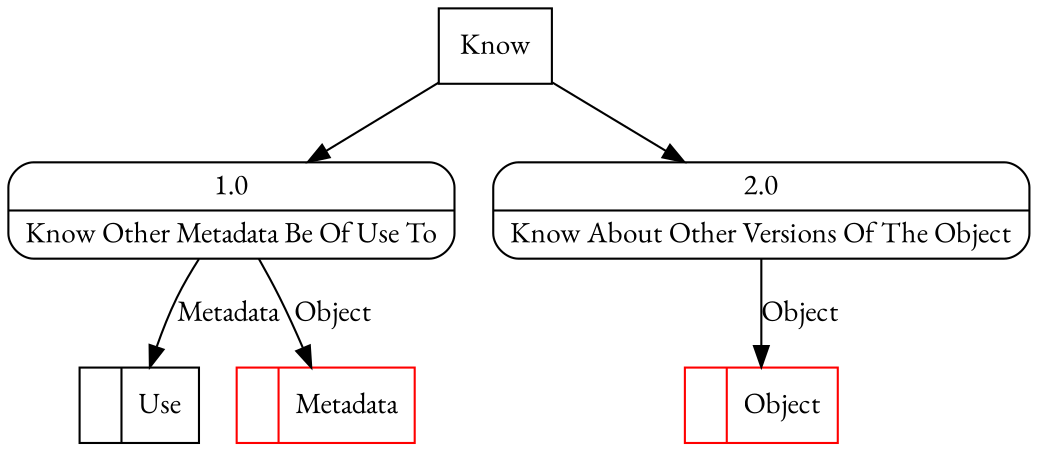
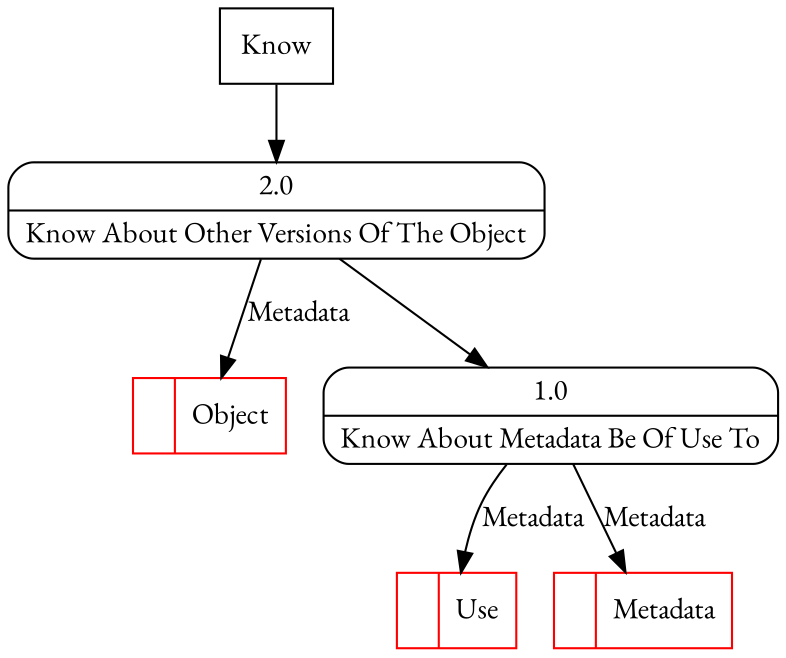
  digraph {
    fontname="EB Garamond"
    node [fontname="EB Garamond" shape=record]
    edge [fontname="EB Garamond"]
-   n1 [color=black label="<f0>  |<f1> Use "]
+   n1 [color=red label="<f0>  |<f1> Use "]
    n2 [color=red label="<f0>  |<f1> Metadata "]
    n3 [color=red label="<f0>  |<f1> Object "]
    n4 [label=Know shape=box]
-   n5 [label="{<f0> 1.0|<f1> Know Other Metadata Be Of Use To }" shape=Mrecord]
+   n5 [label="{<f0> 1.0|<f1> Know About Metadata Be Of Use To }" shape=Mrecord]
    n6 [label="{<f0> 2.0|<f1> Know About Other Versions Of The Object }" shape=Mrecord]
-   n4 -> n5
+   n6 -> n5
    n4 -> n6
    n5 -> n1 [label=Metadata]
-   n5 -> n2 [label=Object]
-   n6 -> n3 [label=Object]
+   n5 -> n2 [label=Metadata]
+   n6 -> n3 [label=Metadata]
  }
